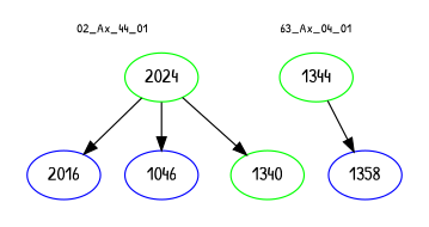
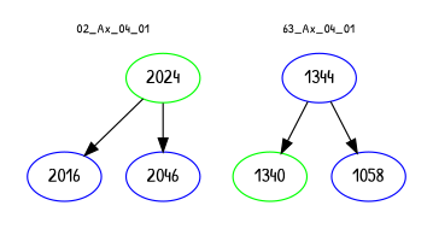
  digraph {
    fontname="Patrick Hand"
    node [color=green fontname="Patrick Hand"]
    edge [color=black fontname="Patrick Hand"]
    n1 [label=2024]
    n2 [color=blue label=2016]
-   n3 [color=blue label=1046]
-   n4 [label=1344]
+   n3 [color=blue label=2046]
+   n4 [color=blue label=1344]
    n5 [label=1340]
-   n6 [color=blue label=1358]
+   n6 [color=blue label=1058]
    subgraph cluster_1 {
      color=white
      fontsize=10
-     label="02_Ax_44_01"
+     label="02_Ax_04_01"
      n1
      n2
      n3
    }
    subgraph cluster_2 {
      color=white
      fontsize=10
      label="63_Ax_04_01"
      n4
      n5
      n6
    }
    n1 -> n2
    n1 -> n3
-   n1 -> n5
+   n4 -> n5
    n4 -> n6
  }
